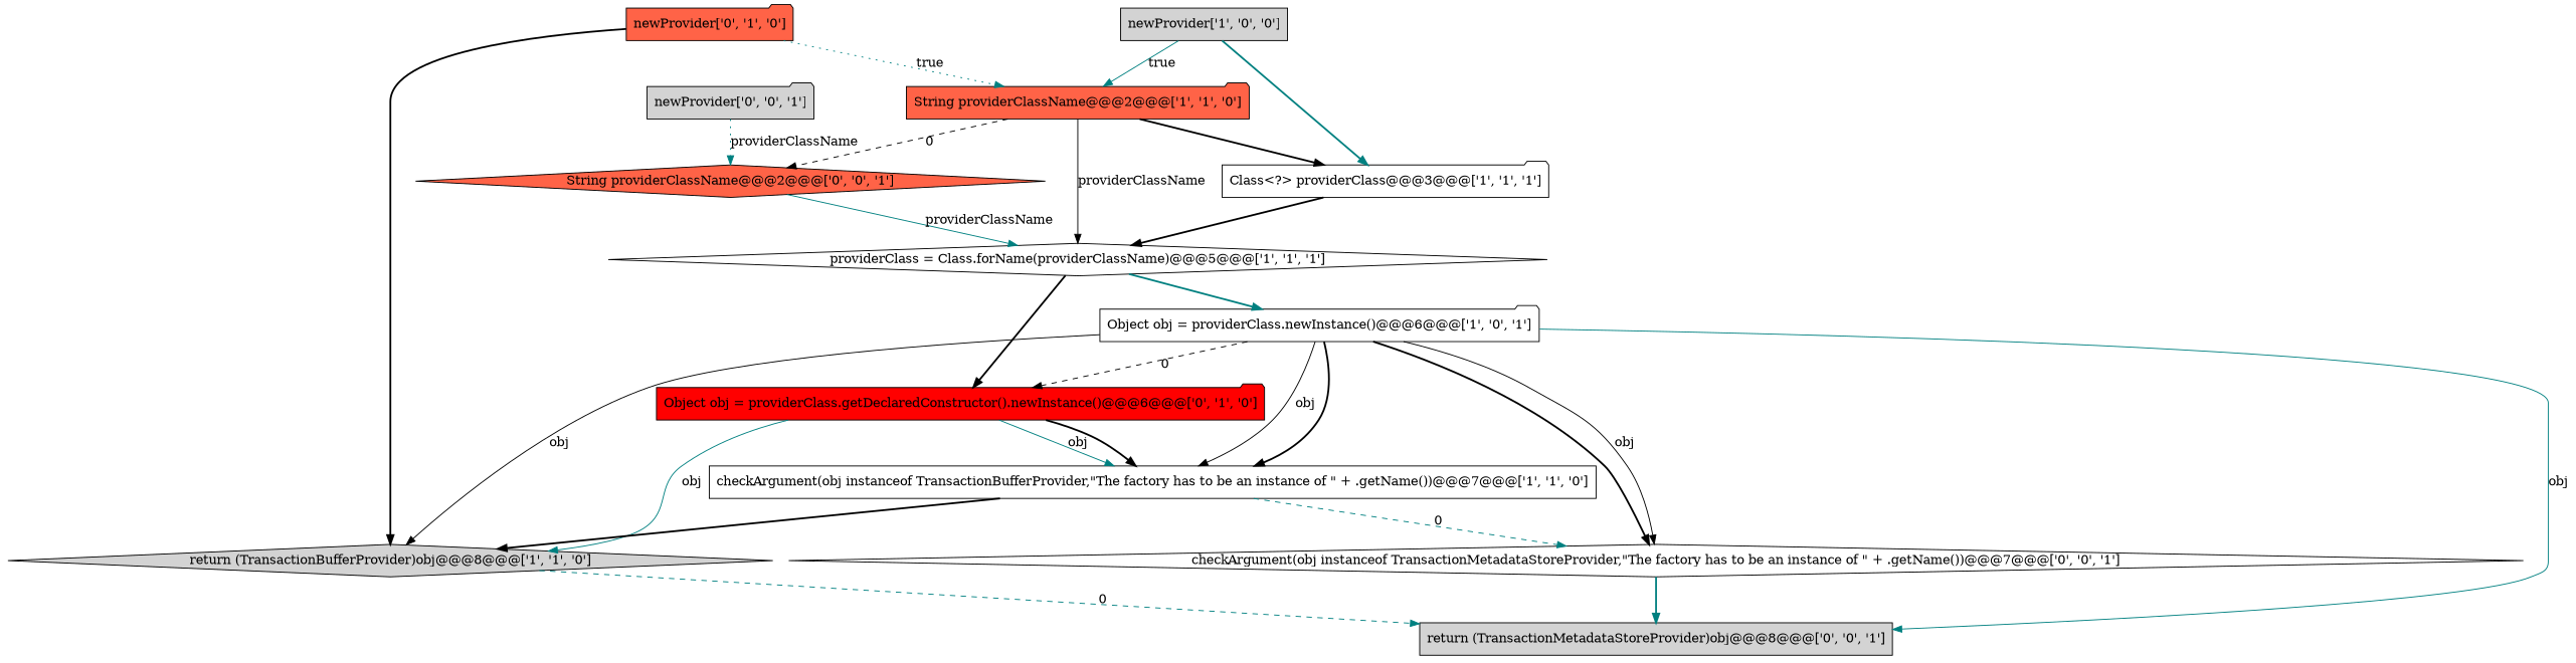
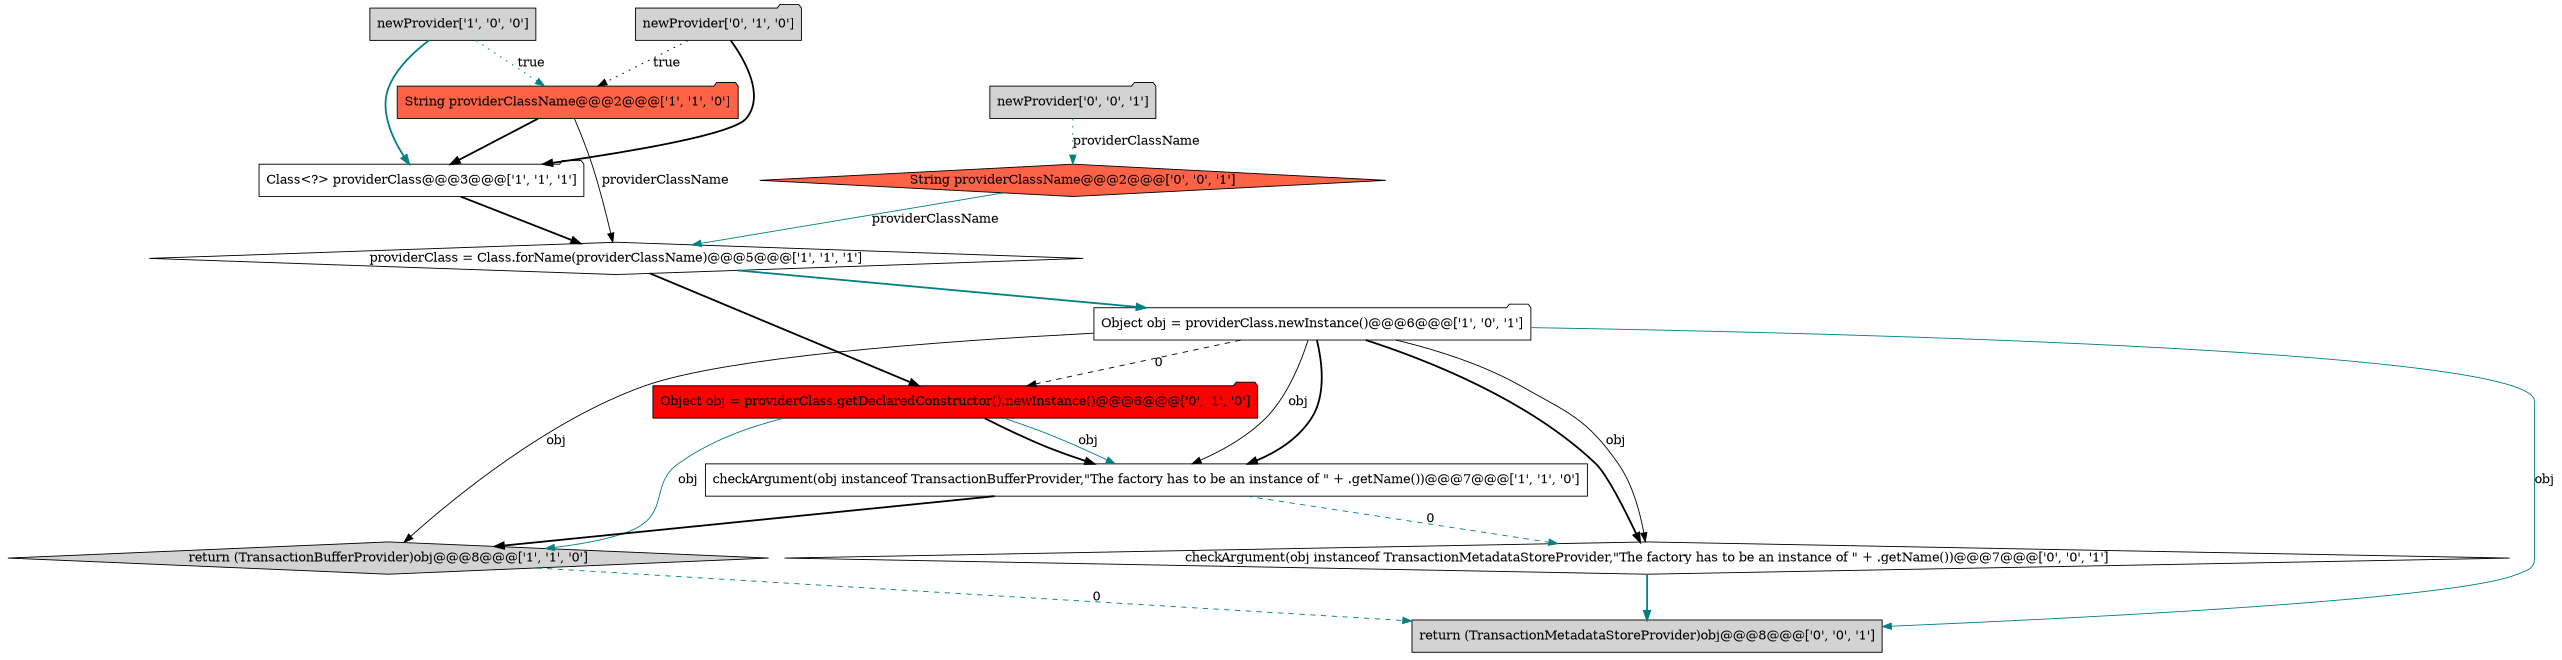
  digraph {
    node [fillcolor=white shape=folder style=filled]
    edge [color=black style=bold]
    n1 [label="providerClass = Class.forName(providerClassName)@@@5@@@['1', '1', '1']" shape=diamond]
    n2 [fillcolor=red label="Object obj = providerClass.getDeclaredConstructor().newInstance()@@@6@@@['0', '1', '0']"]
    n3 [label="Object obj = providerClass.newInstance()@@@6@@@['1', '0', '1']"]
    n4 [label="checkArgument(obj instanceof TransactionBufferProvider,\"The factory has to be an instance of \" + .getName())@@@7@@@['1', '1', '0']" shape=box]
    n5 [fillcolor=lightgray label="return (TransactionBufferProvider)obj@@@8@@@['1', '1', '0']" shape=diamond]
    n6 [label="checkArgument(obj instanceof TransactionMetadataStoreProvider,\"The factory has to be an instance of \" + .getName())@@@7@@@['0', '0', '1']" shape=diamond]
    n7 [fillcolor=lightgray label="return (TransactionMetadataStoreProvider)obj@@@8@@@['0', '0', '1']" shape=box]
    n8 [label="Class<?> providerClass@@@3@@@['1', '1', '1']"]
    n9 [fillcolor=lightgray label="newProvider['0', '0', '1']"]
    n10 [fillcolor=tomato label="String providerClassName@@@2@@@['0', '0', '1']" shape=diamond]
    n11 [fillcolor=tomato label="String providerClassName@@@2@@@['1', '1', '0']"]
-   n12 [fillcolor=tomato label="newProvider['0', '1', '0']"]
+   n12 [fillcolor=lightgray label="newProvider['0', '1', '0']"]
    n13 [fillcolor=lightgray label="newProvider['1', '0', '0']" shape=box]
    n1 -> n2
    n1 -> n3 [color=teal]
    n2 -> n4 [color=teal label=obj style=solid]
    n2 -> n4
    n2 -> n5 [color=teal label=obj style=solid]
    n3 -> n2 [label=0 style=dashed]
    n3 -> n4 [label=obj style=solid]
    n3 -> n4
    n3 -> n5 [label=obj style=solid]
    n3 -> n6
    n3 -> n6 [label=obj style=solid]
    n3 -> n7 [color=teal label=obj style=solid]
    n4 -> n5
    n4 -> n6 [color=teal label=0 style=dashed]
    n5 -> n7 [color=teal label=0 style=dashed]
    n6 -> n7 [color=teal]
    n8 -> n1
    n9 -> n10 [color=teal label=providerClassName style=dotted]
    n10 -> n1 [color=teal label=providerClassName style=solid]
    n11 -> n1 [label=providerClassName style=solid]
    n11 -> n8
-   n11 -> n10 [label=0 style=dashed]
-   n12 -> n5
-   n12 -> n11 [color=teal label=true style=dotted]
+   n12 -> n8
+   n12 -> n11 [label=true style=dotted]
    n13 -> n8 [color=teal]
-   n13 -> n11 [color=teal label=true style=solid]
+   n13 -> n11 [color=teal label=true style=dotted]
  }
